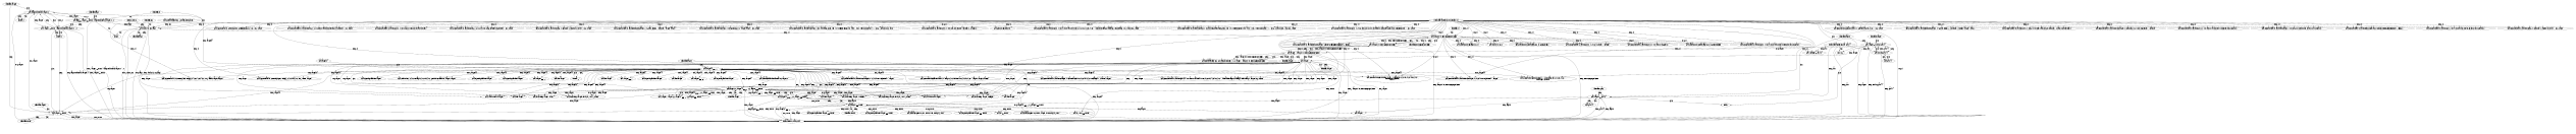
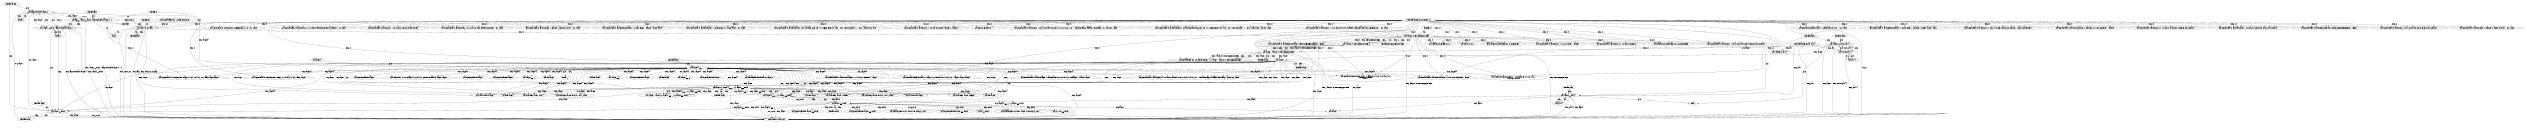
  digraph {
    n1 [label="(Call,flags_to_bitmask(target, 0))"]
    n2 [label="(Call,flags = (target != NULL) ? flags_to_bitmask(target, 0) : 0)"]
    n3 [label="(Call,(target != NULL) ? flags_to_bitmask(target, 0) : 0)"]
    n4 [label="(Literal,0)"]
    n5 [label="(MethodReturn,static void)"]
    n6 [label="(Call,do_list(si, mc, flags))"]
    n7 [label="(Block,)"]
    n8 [label="(Literal,0)"]
    n9 [label="(Call,target != NULL)"]
    n10 [label="(Identifier,NULL)"]
    n11 [label="(Call,!target)"]
    n12 [label="(Call,target[0] == '+')"]
    n13 [label="(Call,free(target))"]
    n14 [label="(Call,irccasecmp(target, entity(si->smu)->name))"]
    n15 [label="(Call,strcasecmp(target, \"MODIFY\"))"]
    n16 [label="(Call,validhostmask(target))"]
    n17 [label="(Call,strcasecmp(target, \"CLEAR\"))"]
    n18 [label="(Call,!target || (target && target[0] == '+' && flagstr == NULL))"]
    n19 [label="(Call,strcasecmp(target, \"LIST\"))"]
    n20 [label="(Call,irccasecmp(target, entity(si->smu)->name))"]
    n21 [label="(Identifier,target)"]
    n22 [label="(Call,validhostmask(target))"]
    n23 [label="(Call,free(target))"]
    n24 [label="(Call,free(target))"]
    n25 [label="(Call,target && target[0] == '+' && flagstr == NULL)"]
    n26 [label="(Call,target[0] == '+' && flagstr == NULL)"]
    n27 [label="(Identifier,target)"]
    n28 [label="(Call,command_success_string(si, str1, _(\"Flags for \2%s\2 in \2%s\2 are \2%s\2.\"),\n\t\t\t\t\t\ttarget, channel,\n\t\t\t\t\t\tstr1))"]
    n29 [label="(Call,command_fail(si, fault_nosuch_target, _(\"\2%s\2 is not registered.\"), target))"]
    n30 [label="(Call,command_success_string(si, \"\", _(\"No flags for \2%s\2 in \2%s\2.\"),\n\t\t\t\t\t\ttarget, channel))"]
    n31 [label="(Call,command_fail(si, fault_noprivs, _(\"You are not allowed to set \2%s\2 on \2%s\2 in \2%s\2.\"), bitmask_to_flags2(addflags, removeflags), target, mc->name))"]
    n32 [label="(Call,logcommand(si, CMDLOG_SET, \"FLAGS: \2%s\2 \2%s\2 \2%s\2\", mc->name, target, flagstr))"]
    n33 [label="(Call,logcommand(si, CMDLOG_GET, \"FLAGS: \2%s\2 on \2%s\2\", mc->name, target))"]
    n34 [label="(Call,command_fail(si, fault_nosuch_target, _(\"\2%s\2 is not registered.\"), target))"]
    n35 [label="(Call,command_success_nodata(si, _(\"Flags \2%s\2 were set on \2%s\2 in \2%s\2.\"), flagstr, target, channel))"]
    n36 [label="(Call,command_fail(si, fault_nochange, _(\"Channel access to \2%s\2 for \2%s\2 unchanged.\"), channel, target))"]
    n37 [label="(Call,chanacs_open(mc, NULL, target, true, entity(si->smu)))"]
    n38 [label="(Call,free(target))"]
    n39 [label="(Call,chanacs_find_host_literal(mc, target, 0))"]
    n40 [label="(Call,*target == '-')"]
    n41 [label="(Call,myentity_find_ext(target))"]
    n42 [label="(Call,free(target))"]
    n43 [label="(Call,*target == '=')"]
    n44 [label="(Call,myentity_find_ext(target))"]
    n45 [label="(Call,myentity_find_ext(target))"]
    n46 [label="(Call,verbose(mc, \"\2%s\2 set flags \2%s\2 on \2%s\2\", get_source_name(si), flagstr, target))"]
    n47 [label="(Call,myentity_find_ext(target))"]
    n48 [label="(Call,myentity_find_ext(target))"]
    n49 [label="(Call,*target == '+')"]
    n50 [label="(Call,free(target))"]
    n51 [label="(Literal,'+')"]
    n52 [label="(Call,*target = sstrdup(parv[1]))"]
    n53 [label="(Call,sstrdup(parv[1]))"]
    n54 [label="(Call,target || !has_priv(si, PRIV_CHAN_AUSPEX))"]
    n55 [label="(Block,)"]
    n56 [label="(Call,parv[1])"]
    n57 [label="(Call,!has_priv(si, PRIV_CHAN_AUSPEX))"]
    n58 [label="(Call,metadata_find(mc, \"private:close:closer\") && (target || !has_priv(si, PRIV_CHAN_AUSPEX)))"]
    n59 [label="(Identifier,target)"]
    n60 [label="(MethodParameterIn,char *parv[])"]
    n61 [label="(Call,*flagstr = parv[2])"]
    n62 [label="(Call,*channel = parv[0])"]
-   1000106
    n64 [label="(Call,flagstr == NULL)"]
    n65 [label="(Call,!flagstr)"]
    n66 [label="(Call,parv[2])"]
    n67 [label="(Call,has_priv(si, PRIV_CHAN_AUSPEX))"]
    n68 [label="(Call,chanacs_source_flags(mc, si))"]
-   n69 [label="(Identifier,PRIV_CHAN_AUSPEX)"]
+   n69 [label="(Identifier,PRIV_ACLVIEW_AUSPEX)"]
    n70 [label="(Call,do_list(si, mc, 0))"]
    n71 [label="(Call,chanacs_source_has_flag(mc, si, CA_ACLVIEW))"]
    n72 [label="(Call,command_fail(si, fault_needmoreparams, STR_INSUFFICIENT_PARAMS, \"FLAGS\"))"]
    n73 [label="(Call,command_fail(si, fault_noprivs, _(\"You are not logged in.\")))"]
    n74 [label="(Call,chanacs_source_has_flag(mc, si, CA_FOUNDER))"]
    n75 [label="(Call,command_fail(si, fault_noprivs, _(\"You are not authorized to execute this command.\")))"]
    n76 [label="(Call,command_fail(si, fault_noprivs, _(\"\2%s\2 is closed.\"), channel))"]
    n77 [label="(Identifier,flags)"]
    n78 [label="(MethodParameterIn,sourceinfo_t *si)"]
    n79 [label="(Call,command_success_nodata(si, _(\"Cleared flags in \2%s\2.\"), mc->name))"]
    n80 [label="(Call,command_fail(si, fault_needmoreparams, _(\"Syntax: FLAGS <#channel> MODIFY [target] <flags>\")))"]
    n81 [label="(Call,command_fail(si, fault_noprivs, _(\"Only %d founders allowed per channel.\"), chansvs.maxfounders))"]
    n82 [label="(Call,command_fail(si, fault_nosuch_target, _(\"Channel \2%s\2 is not registered.\"), channel))"]
    n83 [label="(Call,command_fail(si, fault_noprivs, _(\"You are not authorized to execute this command.\")))"]
    n84 [label="(Call,command_fail(si, fault_badparams, _(\"You may not set founder status on a hostmask.\")))"]
    n85 [label="(Call,command_fail(si, fault_needmoreparams, STR_INSUFFICIENT_PARAMS, \"FLAGS\"))"]
    n86 [label="(Call,command_fail(si, fault_noprivs, \"You are not authorized to perform this operation.\"))"]
    n87 [label="(Call,command_fail(si, fault_toomany, _(\"Channel %s access list is full.\"), mc->name))"]
    n88 [label="(Call,logcommand(si, CMDLOG_DO, \"CLEAR:FLAGS: \2%s\2\", mc->name))"]
    n89 [label="(Call,command_fail(si, fault_toomany, _(\"\2%s\2 cannot take foundership of a channel.\"), mt->name))"]
    n90 [label="(Call,command_fail(si, fault_noprivs, _(\"You may not remove the last founder.\")))"]
    n91 [label="(Call,command_fail(si, fault_toomany, _(\"\2%s\2 has too many channels registered.\"), mt->name))"]
    n92 [label="(Call,command_fail(si, fault_toomany, _(\"Channel %s access list is full.\"), mc->name))"]
    n93 [label="(Call,command_fail(si, fault_needmoreparams, _(\"Syntax: FLAGS <channel> [target] [flags]\")))"]
    n94 [label="(Call,command_fail(si, fault_badparams, _(\"Usage: FLAGS %s [target] [flags]\"), mc->name))"]
    n95 [label="(Call,command_fail(si, fault_badparams, _(\"No valid flags given, use /%s%s HELP FLAGS for a list\"), ircd->uses_rcommand ? \"\" : \"msg \", chansvs.me->disp))"]
    n96 [label="(Call,command_fail(si, fault_noprivs, _(\"You may not remove a founder's +f access.\")))"]
    n97 [label="(Call,get_source_name(si))"]
    n98 [label="(Call,command_fail(si, fault_noprivs, _(\"You are not allowed to set \2%s\2 on \2%s\2 in \2%s\2.\"), bitmask_to_flags2(addflags, removeflags), mt->name, mc->name))"]
    n99 [label="(Call,command_fail(si, fault_badparams, _(\"Invalid template name given, use /%s%s TEMPLATE %s for a list\"), ircd->uses_rcommand ? \"\" : \"msg \", chansvs.me->disp, mc->name))"]
    n100 [label="(Call,command_fail(si, fault_noprivs, _(\"\2%s\2 does not wish to be added to channel access lists (NEVEROP set).\"), mt->name))"]
    n101 [label="(Call,myentity_find_ext(target) == NULL)"]
    n102 [label="(Call,si->smu == NULL)"]
    n103 [label="(Call,myentity_find_ext(target) == NULL)"]
    n104 [label="(Call,chanacs_open(mc, mt, NULL, true, entity(si->smu)))"]
    n105 [label="(Call,myentity_find_ext(target) == NULL)"]
    n106 [label="(Identifier,NULL)"]
    n107 [label="(Call,ca != NULL)"]
    n108 [label="(Identifier,flagstr)"]
    n109 [label="(Identifier,target)"]
    n110 [label="(Return,return;)"]
    n111 [label="(Identifier,si)"]
    n112 [label="(Identifier,mc)"]
    n113 [label="(Identifier,target)"]
    n114 [label="(Identifier,flags)"]
    n115 [label="(Call,metadata_find(mc, \"private:close:closer\"))"]
    n116 [label="(Identifier,si)"]
    n117 [label="(Identifier,target)"]
    n118 [label="(Call,target[0])"]
    n119 [label="(Identifier,parc)"]
    n120 [label="(Identifier,flagstr)"]
    n1 -> n2 [label="DDG: target"]
    n1 -> n2 [label="DDG: 0"]
    n1 -> n3 [label="AST: "]
    n1 -> n3 [label="DDG: target"]
    n1 -> n3 [label="DDG: 0"]
    n1 -> n4 [label="CFG: "]
    n1 -> n5 [label="DDG: target"]
    n2 -> n3 [label="CFG: "]
    n2 -> n5 [label="DDG: (target != NULL) ? flags_to_bitmask(target, 0) : 0"]
    n2 -> n6 [label="DDG: flags"]
    n2 -> n7 [label="AST: "]
    n3 -> n1 [label="CFG: "]
    n3 -> n2 [label="AST: "]
    n3 -> n5 [label="DDG: target != NULL"]
    n3 -> n5 [label="DDG: flags_to_bitmask(target, 0)"]
    n3 -> n8 [label="CFG: "]
    n4 -> n1 [label="AST: "]
    n6 -> n5 [label="DDG: si"]
    n6 -> n5 [label="DDG: mc"]
    n6 -> n5 [label="DDG: flags"]
    n6 -> n5 [label="DDG: do_list(si, mc, flags)"]
    n6 -> n7 [label="AST: "]
    n6 -> n77 [label="CFG: "]
    n8 -> n3 [label="AST: "]
    n8 -> n9 [label="CFG: "]
    n9 -> n1 [label="DDG: target"]
    n9 -> n3 [label="AST: "]
    n9 -> n5 [label="DDG: target"]
    n9 -> n5 [label="DDG: NULL"]
    n9 -> n10 [label="CFG: "]
    n10 -> n9 [label="AST: "]
    n11 -> n5 [label="DDG: target"]
    n11 -> n9 [label="DDG: target"]
    n11 -> n12 [label="DDG: target"]
    n11 -> n13 [label="DDG: target"]
    n11 -> n14 [label="DDG: target"]
    n11 -> n15 [label="DDG: target"]
    n11 -> n16 [label="DDG: target"]
    n11 -> n17 [label="DDG: target"]
    n11 -> n18 [label="AST: "]
    n11 -> n18 [label="DDG: target"]
    n11 -> n19 [label="DDG: target"]
    n11 -> n20 [label="DDG: target"]
    n11 -> n21 [label="CFG: "]
    n11 -> n22 [label="DDG: target"]
    n11 -> n23 [label="DDG: target"]
    n11 -> n24 [label="DDG: target"]
    n12 -> n1 [label="DDG: target[0]"]
    n12 -> n5 [label="DDG: target[0]"]
    n12 -> n9 [label="DDG: target[0]"]
    n12 -> n13 [label="DDG: target[0]"]
    n12 -> n14 [label="DDG: target[0]"]
    n12 -> n15 [label="DDG: target[0]"]
    n12 -> n16 [label="DDG: target[0]"]
    n12 -> n17 [label="DDG: target[0]"]
    n12 -> n19 [label="DDG: target[0]"]
    n12 -> n20 [label="DDG: target[0]"]
    n12 -> n22 [label="DDG: target[0]"]
    n12 -> n23 [label="DDG: target[0]"]
    n12 -> n24 [label="DDG: target[0]"]
    n12 -> n25 [label="DDG: target[0]"]
    n12 -> n26 [label="AST: "]
    n12 -> n26 [label="DDG: target[0]"]
    n12 -> n26 [label="DDG: '+'"]
    n12 -> n28 [label="DDG: target[0]"]
    n12 -> n29 [label="DDG: target[0]"]
    n12 -> n30 [label="DDG: target[0]"]
    n12 -> n31 [label="DDG: target[0]"]
    n12 -> n32 [label="DDG: target[0]"]
    n12 -> n33 [label="DDG: target[0]"]
    n12 -> n34 [label="DDG: target[0]"]
    n12 -> n35 [label="DDG: target[0]"]
    n12 -> n36 [label="DDG: target[0]"]
    n12 -> n37 [label="DDG: target[0]"]
    n12 -> n38 [label="DDG: target[0]"]
    n12 -> n39 [label="DDG: target[0]"]
    n12 -> n40 [label="DDG: target[0]"]
    n12 -> n41 [label="DDG: target[0]"]
    n12 -> n42 [label="DDG: target[0]"]
    n12 -> n43 [label="DDG: target[0]"]
    n12 -> n44 [label="DDG: target[0]"]
    n12 -> n45 [label="DDG: target[0]"]
    n12 -> n46 [label="DDG: target[0]"]
    n12 -> n47 [label="DDG: target[0]"]
    n12 -> n48 [label="DDG: target[0]"]
    n12 -> n49 [label="DDG: target[0]"]
    n12 -> n50 [label="DDG: target[0]"]
    n12 -> n51 [label="CFG: "]
    n18 -> n11 [label="CFG: "]
    n18 -> n25 [label="CFG: "]
    n21 -> n11 [label="AST: "]
    n25 -> n5 [label="DDG: target[0] == '+' && flagstr == NULL"]
    n25 -> n5 [label="DDG: target"]
    n25 -> n9 [label="DDG: target"]
    n25 -> n13 [label="DDG: target"]
    n25 -> n14 [label="DDG: target"]
    n25 -> n15 [label="DDG: target"]
    n25 -> n16 [label="DDG: target"]
    n25 -> n17 [label="DDG: target"]
    n25 -> n18 [label="AST: "]
    n25 -> n18 [label="DDG: target"]
    n25 -> n18 [label="DDG: target[0] == '+' && flagstr == NULL"]
    n25 -> n19 [label="DDG: target"]
    n25 -> n20 [label="DDG: target"]
    n25 -> n22 [label="DDG: target"]
    n25 -> n23 [label="DDG: target"]
    n25 -> n24 [label="DDG: target"]
    n25 -> n26 [label="CFG: "]
    n25 -> n27 [label="CFG: "]
    n26 -> n5 [label="DDG: flagstr == NULL"]
    n26 -> n5 [label="DDG: target[0] == '+'"]
    n26 -> n12 [label="CFG: "]
    n26 -> n25 [label="AST: "]
    n26 -> n25 [label="DDG: target[0] == '+'"]
    n26 -> n25 [label="DDG: flagstr == NULL"]
    n26 -> n64 [label="CFG: "]
    n27 -> n11 [label="CFG: "]
    n27 -> n25 [label="AST: "]
    n39 -> n25 [label="DDG: target"]
    n51 -> n12 [label="AST: "]
    n52 -> n5 [label="DDG: target"]
    n52 -> n5 [label="DDG: sstrdup(parv[1])"]
    n52 -> n11 [label="DDG: target"]
    n52 -> n53 [label="CFG: "]
    n52 -> n54 [label="DDG: target"]
    n52 -> n55 [label="AST: "]
    n53 -> n5 [label="DDG: parv[1]"]
    n53 -> n52 [label="AST: "]
    n53 -> n52 [label="DDG: parv[1]"]
-   n53 -> n56 [label="CFG: "]
+   n53 -> n56 [label="DDG: '+'"]
    n54 -> n5 [label="DDG: !has_priv(si, PRIV_CHAN_AUSPEX)"]
    n54 -> n5 [label="DDG: target"]
    n54 -> n11 [label="DDG: target"]
    n54 -> n57 [label="CFG: "]
    n54 -> n58 [label="AST: "]
    n54 -> n58 [label="DDG: target"]
    n54 -> n58 [label="DDG: !has_priv(si, PRIV_CHAN_AUSPEX)"]
    n54 -> n59 [label="CFG: "]
    n56 -> n53 [label="AST: "]
    n57 -> n5 [label="DDG: has_priv(si, PRIV_CHAN_AUSPEX)"]
    n57 -> n54 [label="AST: "]
    n57 -> n54 [label="DDG: has_priv(si, PRIV_CHAN_AUSPEX)"]
    n57 -> n67 [label="CFG: "]
    n58 -> n54 [label="CFG: "]
    n59 -> n54 [label="AST: "]
    n60 -> n5 [label="DDG: parv"]
    n60 -> n53 [label="DDG: parv"]
    n60 -> n61 [label="DDG: parv"]
    n60 -> n62 [label="DDG: parv"]
-   n60 -> 1000106 [label="AST: "]
    n61 -> n5 [label="DDG: parv[2]"]
    n61 -> n5 [label="DDG: flagstr"]
    n61 -> n55 [label="AST: "]
    n61 -> n64 [label="DDG: flagstr"]
    n61 -> n65 [label="DDG: flagstr"]
    n61 -> n66 [label="CFG: "]
    n64 -> n5 [label="DDG: flagstr"]
    n64 -> n5 [label="DDG: NULL"]
    n64 -> n9 [label="DDG: NULL"]
    n64 -> n26 [label="AST: "]
    n64 -> n26 [label="DDG: flagstr"]
    n64 -> n26 [label="DDG: NULL"]
    n64 -> n37 [label="DDG: NULL"]
    n64 -> n65 [label="DDG: flagstr"]
    n64 -> n101 [label="DDG: NULL"]
-   n11 -> n102 [label="DDG: NULL"]
+   n64 -> n102 [label="DDG: NULL"]
    n64 -> n103 [label="DDG: NULL"]
    n64 -> n104 [label="DDG: NULL"]
    n64 -> n105 [label="DDG: NULL"]
    n64 -> n106 [label="CFG: "]
    n64 -> n107 [label="DDG: NULL"]
    n66 -> n61 [label="AST: "]
    n67 -> n5 [label="DDG: PRIV_CHAN_AUSPEX"]
-   n67 -> n6 [label="DDG: si"]
+   n6 -> n67 [label="DDG: si"]
    n67 -> n28 [label="DDG: si"]
    n67 -> n29 [label="DDG: si"]
    n67 -> n30 [label="DDG: si"]
    n67 -> n57 [label="AST: "]
    n67 -> n57 [label="DDG: si"]
    n67 -> n57 [label="DDG: PRIV_CHAN_AUSPEX"]
    n67 -> n68 [label="DDG: si"]
    n67 -> n69 [label="CFG: "]
    n67 -> n70 [label="DDG: si"]
    n67 -> n71 [label="DDG: si"]
    n67 -> n72 [label="DDG: si"]
    n67 -> n73 [label="DDG: si"]
    n67 -> n74 [label="DDG: si"]
    n67 -> n75 [label="DDG: si"]
    n67 -> n76 [label="DDG: si"]
    n69 -> n67 [label="AST: "]
    n77 -> n6 [label="AST: "]
    n78 -> n5 [label="DDG: si"]
    n78 -> n6 [label="DDG: si"]
    n78 -> n28 [label="DDG: si"]
    n78 -> n29 [label="DDG: si"]
    n78 -> n30 [label="DDG: si"]
    n78 -> n31 [label="DDG: si"]
    n78 -> n32 [label="DDG: si"]
    n78 -> n33 [label="DDG: si"]
    n78 -> n34 [label="DDG: si"]
    n78 -> n35 [label="DDG: si"]
    n78 -> n36 [label="DDG: si"]
-   n78 -> 1000106 [label="AST: "]
    n78 -> n67 [label="DDG: si"]
    n78 -> n68 [label="DDG: si"]
    n78 -> n70 [label="DDG: si"]
    n78 -> n71 [label="DDG: si"]
    n78 -> n72 [label="DDG: si"]
    n78 -> n73 [label="DDG: si"]
    n78 -> n74 [label="DDG: si"]
    n78 -> n75 [label="DDG: si"]
    n78 -> n76 [label="DDG: si"]
    n78 -> n79 [label="DDG: si"]
    n78 -> n80 [label="DDG: si"]
    n78 -> n81 [label="DDG: si"]
    n78 -> n82 [label="DDG: si"]
    n78 -> n83 [label="DDG: si"]
    n78 -> n84 [label="DDG: si"]
    n78 -> n85 [label="DDG: si"]
    n78 -> n86 [label="DDG: si"]
    n78 -> n87 [label="DDG: si"]
    n78 -> n88 [label="DDG: si"]
    n78 -> n89 [label="DDG: si"]
    n78 -> n90 [label="DDG: si"]
    n78 -> n91 [label="DDG: si"]
    n78 -> n92 [label="DDG: si"]
    n78 -> n93 [label="DDG: si"]
    n78 -> n94 [label="DDG: si"]
    n78 -> n95 [label="DDG: si"]
    n78 -> n96 [label="DDG: si"]
    n78 -> n97 [label="DDG: si"]
    n78 -> n98 [label="DDG: si"]
    n78 -> n99 [label="DDG: si"]
    n78 -> n100 [label="DDG: si"]
    n106 -> n64 [label="AST: "]
    n108 -> n52 [label="CFG: "]
    n108 -> n61 [label="AST: "]
    n109 -> n1 [label="AST: "]
    n109 -> n9 [label="CFG: "]
    n110 -> n6 [label="CFG: "]
    n111 -> n67 [label="AST: "]
    n112 -> n6 [label="AST: "]
    n113 -> n9 [label="AST: "]
    n114 -> n2 [label="AST: "]
    n115 -> n6 [label="DDG: mc"]
    n116 -> n2 [label="CFG: "]
    n116 -> n6 [label="AST: "]
    n117 -> n52 [label="AST: "]
    n118 -> n12 [label="AST: "]
    n119 -> n61 [label="CFG: "]
    n120 -> n12 [label="CFG: "]
    n120 -> n64 [label="AST: "]
  }
